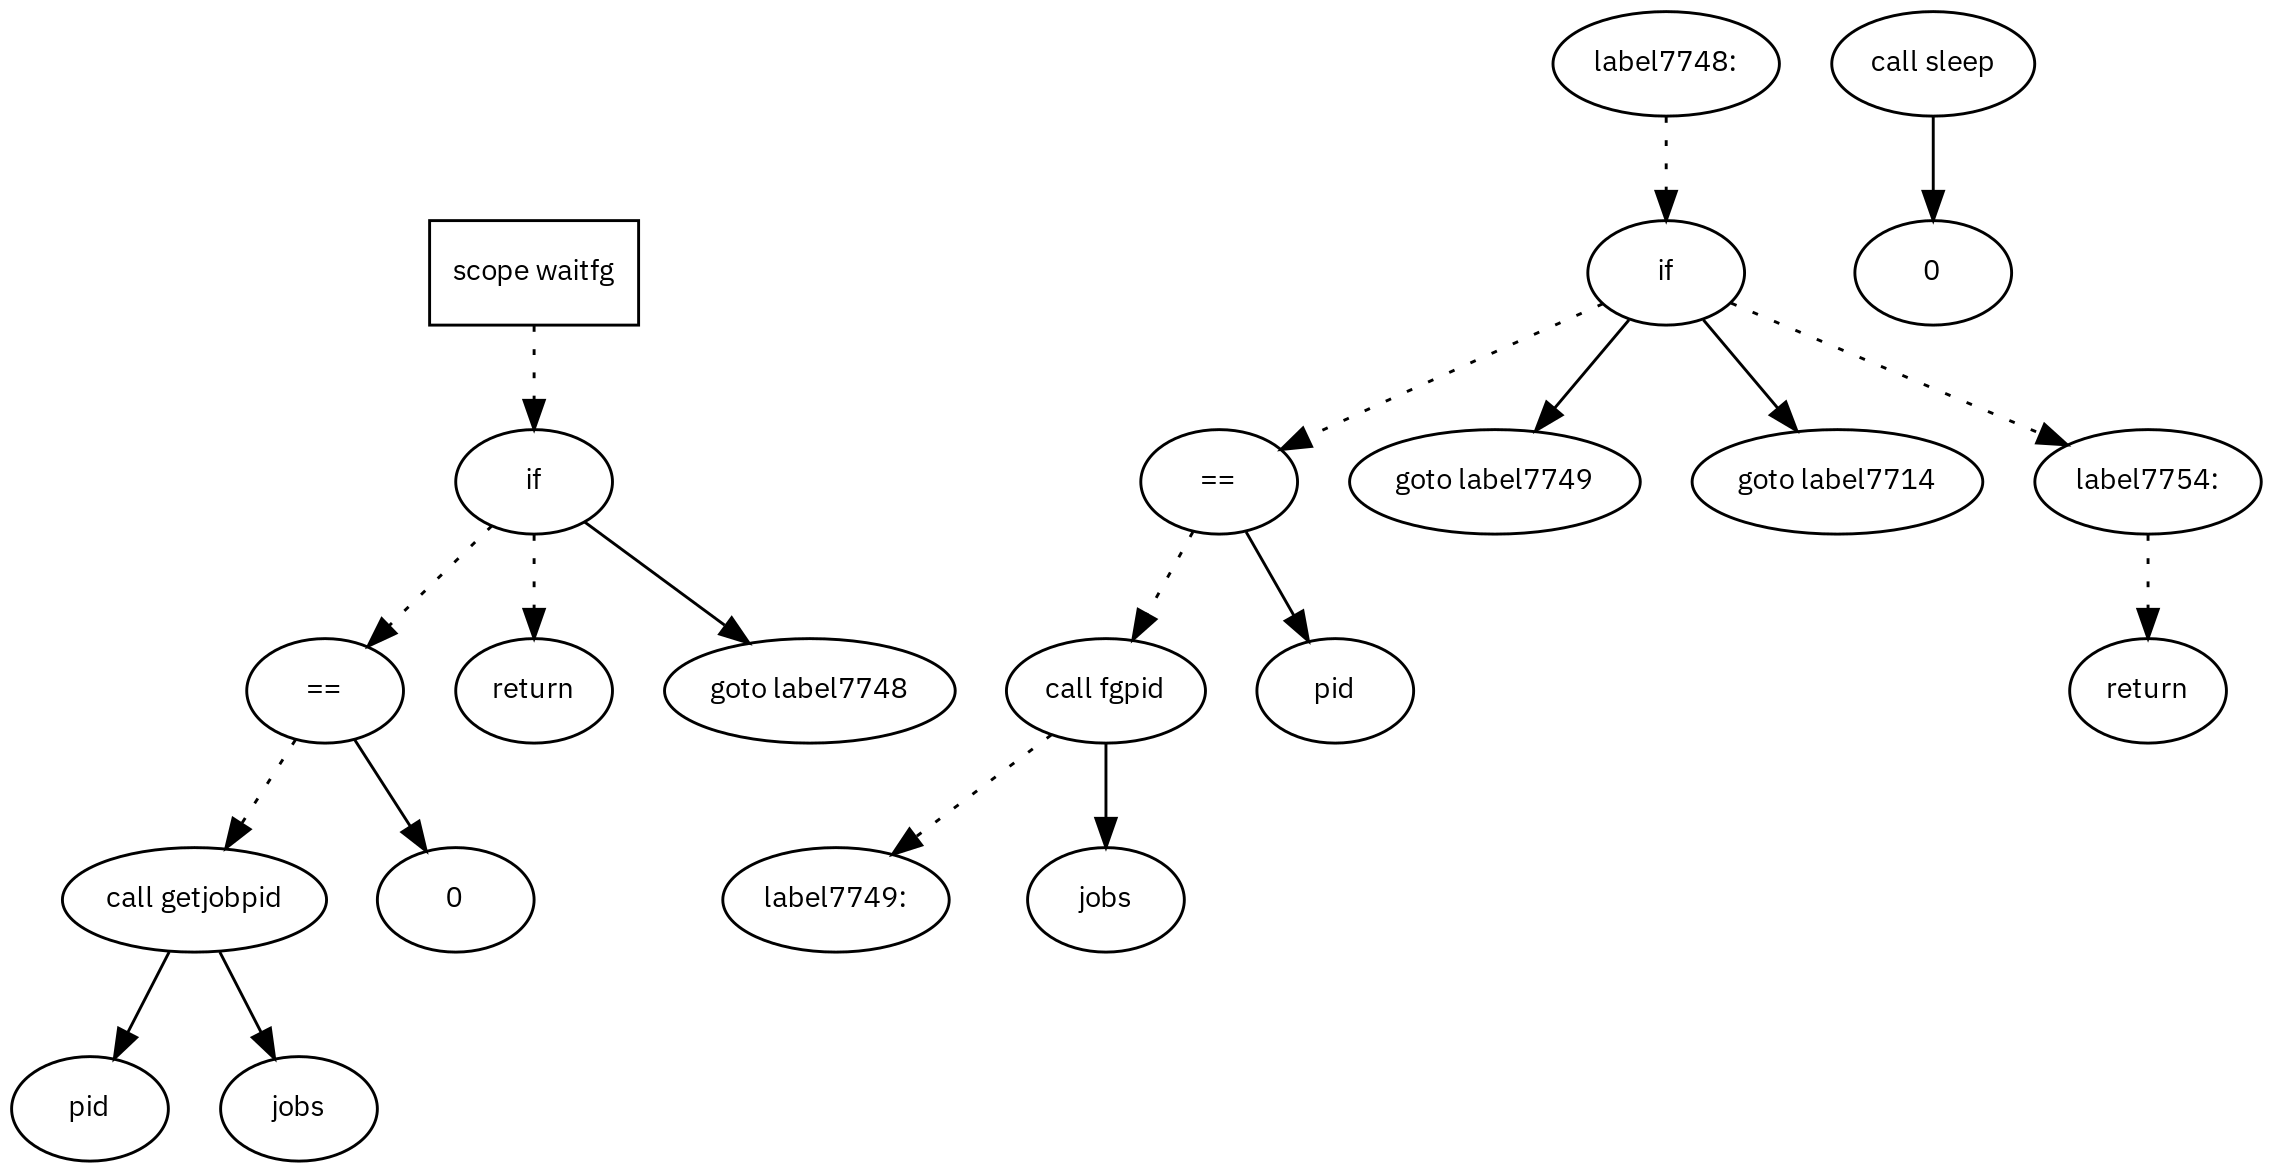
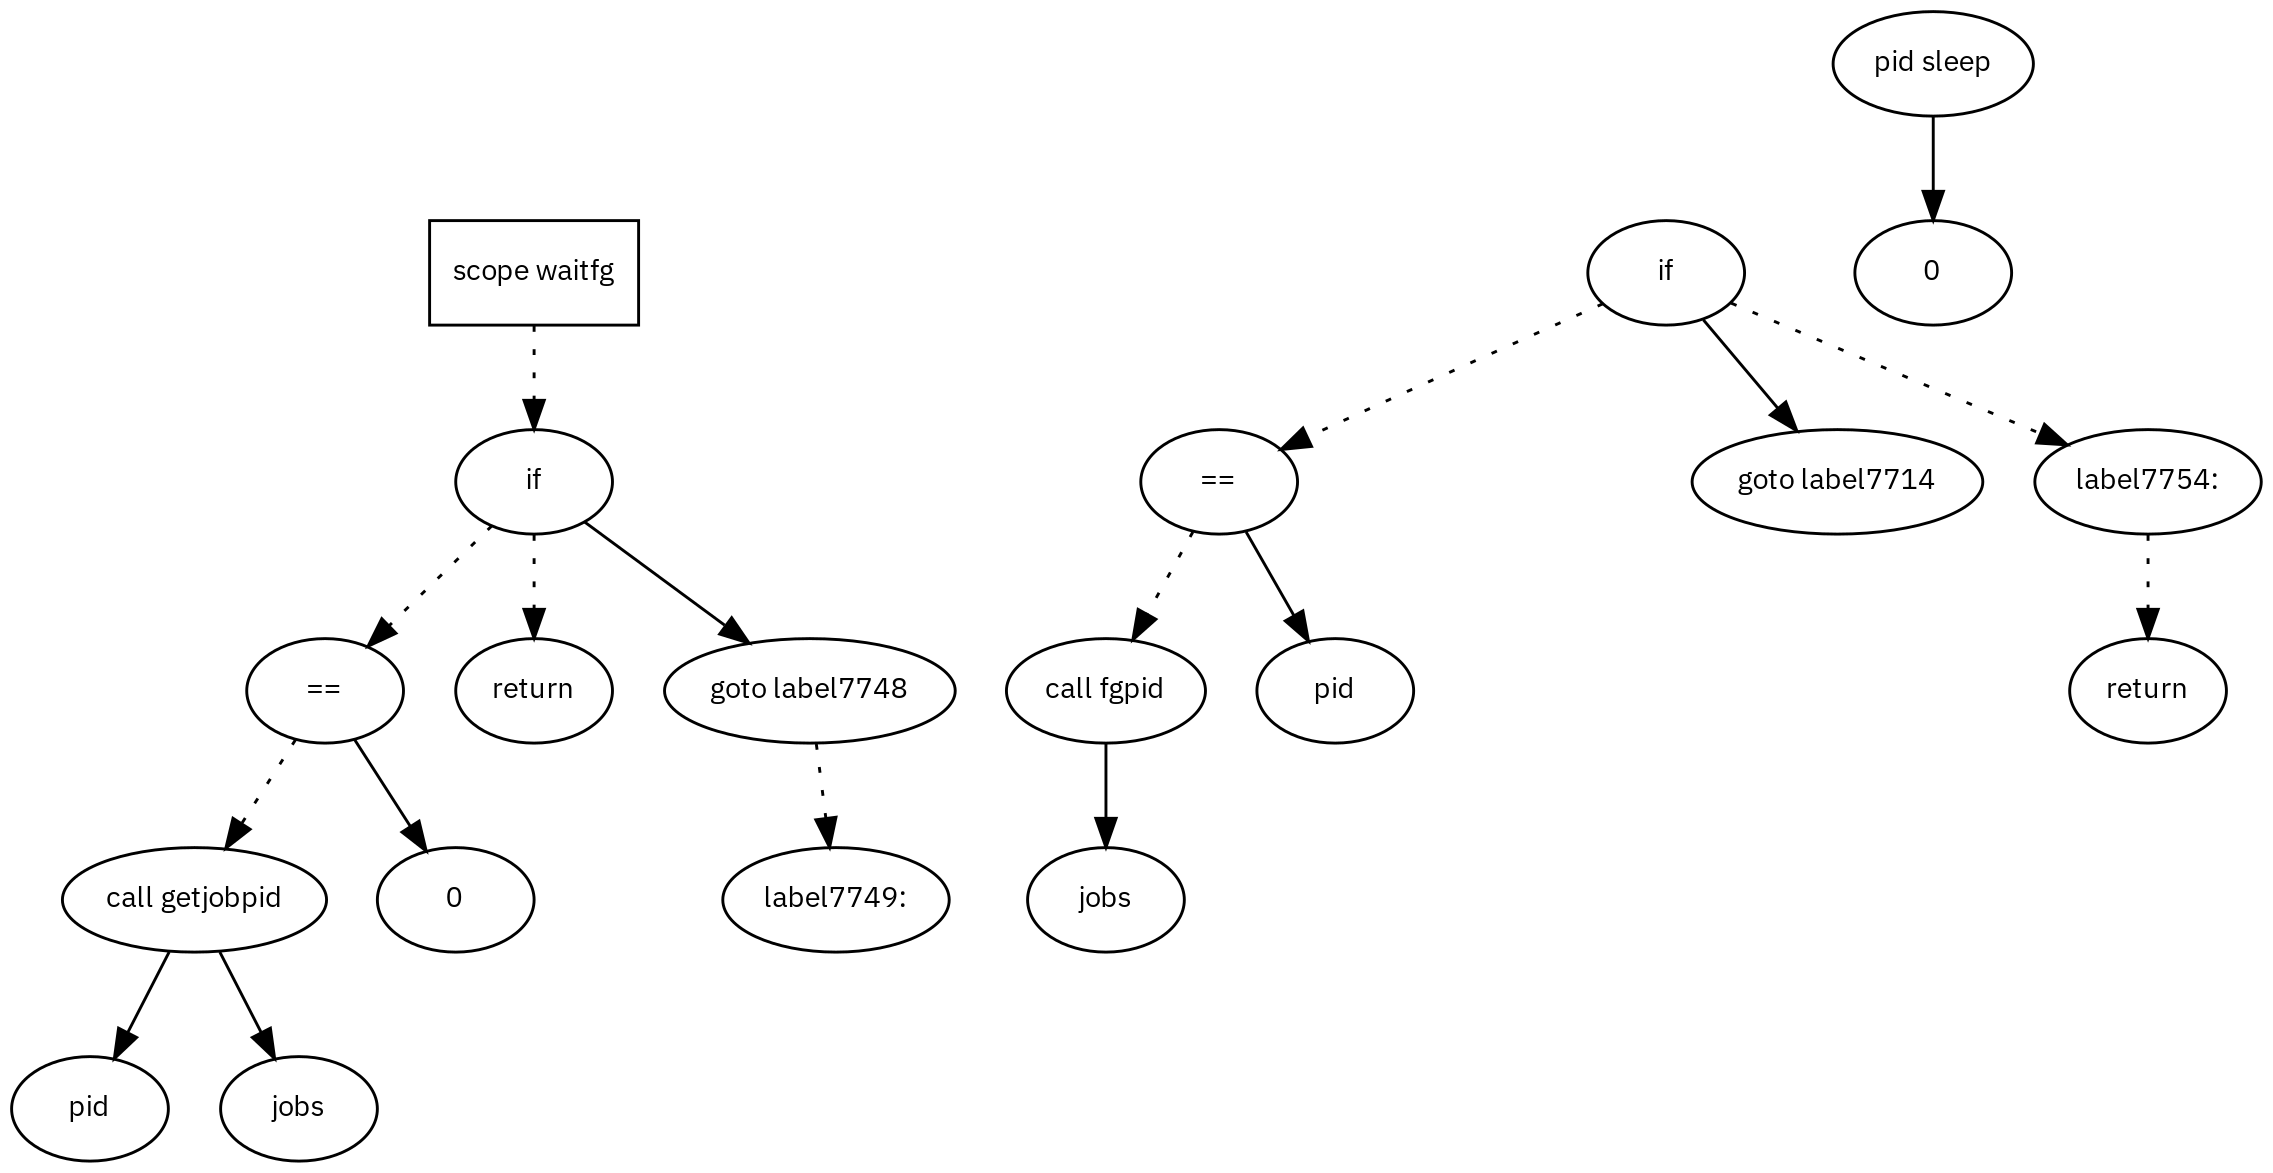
  digraph {
    fontname="IBM Plex Sans"
    fontsize=10
    node [fontname="IBM Plex Sans" fontsize=10 shape=ellipse]
    edge [fontname="IBM Plex Sans" fontsize=10 style=dotted]
    n1 [label="scope waitfg" shape=box]
    n2 [label=if]
    n3 [label="=="]
    n4 [label=return]
    n5 [label="goto label7748"]
    n6 [label="call getjobpid"]
    n7 [label=0]
    n8 [label="label7749:"]
    n9 [label=pid]
    n10 [label=jobs]
-   n11 [label="call sleep"]
+   n11 [label="pid sleep"]
    n12 [label=0]
-   n13 [label="label7748:"]
    n14 [label=if]
    n15 [label="=="]
-   n16 [label="goto label7749"]
    n17 [label="goto label7714"]
    n18 [label="label7754:"]
    n19 [label="call fgpid"]
    n20 [label=pid]
    n21 [label=return]
    n22 [label=jobs]
    n1 -> n2
    n2 -> n3
    n2 -> n4
    n2 -> n5 [style=""]
    n3 -> n6
    n3 -> n7 [style=""]
-   n19 -> n8
+   n5 -> n8
    n6 -> n9 [style=""]
    n6 -> n10 [style=""]
    n11 -> n12 [style=""]
-   n13 -> n14
    n14 -> n15
-   n14 -> n16 [style=""]
    n14 -> n17 [style=""]
    n14 -> n18
    n15 -> n19
    n15 -> n20 [style=""]
    n18 -> n21
    n19 -> n22 [style=""]
  }
